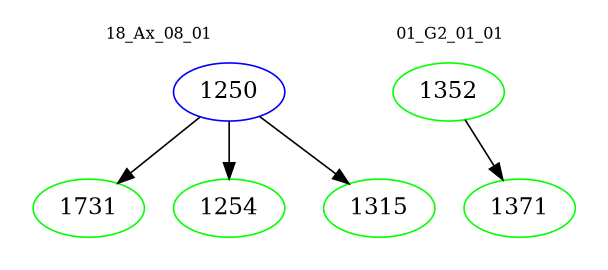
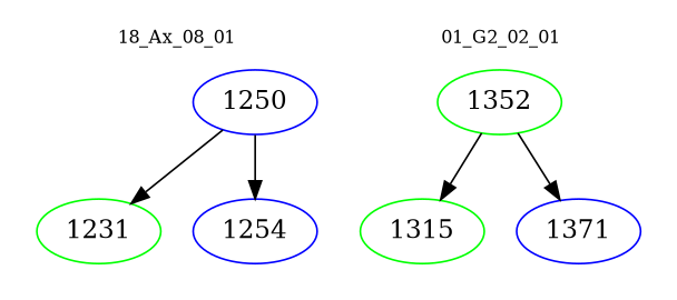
  digraph {
    node [color=blue]
    edge [color=black]
    n1 [label=1250]
-   n2 [color=green label=1731]
-   n3 [color=green label=1254]
+   n2 [color=green label=1231]
+   n3 [label=1254]
    n4 [color=green label=1352]
    n5 [color=green label=1315]
-   n6 [color=green label=1371]
+   n6 [label=1371]
    subgraph cluster_1 {
      color=white
      fontsize=10
      label="18_Ax_08_01"
      n1
      n2
      n3
    }
    subgraph cluster_2 {
      color=white
      fontsize=10
-     label="01_G2_01_01"
+     label="01_G2_02_01"
      n4
      n5
      n6
    }
    n1 -> n2
    n1 -> n3
-   n1 -> n5
+   n4 -> n5
    n4 -> n6
  }
